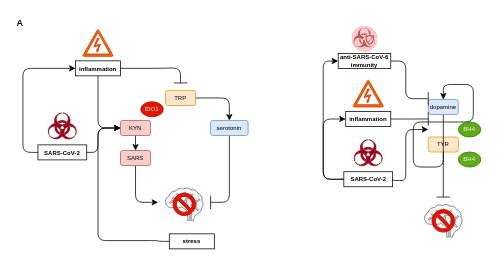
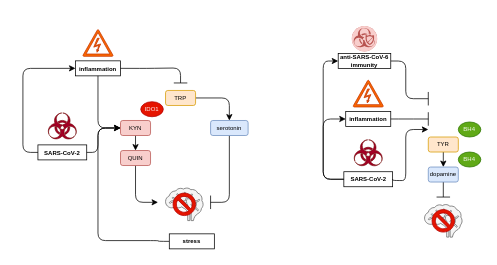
  <mxCell id="0" />
  <mxCell id="1" parent="0" />
  <mxCell id="2" style="edgeStyle=orthogonalEdgeStyle;rounded=1;orthogonalLoop=1;jettySize=auto;html=1;exitX=1;exitY=0.5;exitDx=0;exitDy=0;entryX=0.5;entryY=0;entryDx=0;entryDy=0;fontSize=8;" parent="1" source="3" target="5" edge="1"><mxGeometry relative="1" as="geometry" /></mxCell>
  <mxCell id="3" value="TRP" style="rounded=1;whiteSpace=wrap;html=1;fontSize=8;fillColor=#ffe6cc;strokeColor=#d79b00;" parent="1" vertex="1"><mxGeometry x="220" y="120" width="40" height="20" as="geometry" /></mxCell>
  <mxCell id="4" style="edgeStyle=orthogonalEdgeStyle;orthogonalLoop=1;jettySize=auto;html=1;fontSize=8;strokeWidth=1;comic=0;jumpStyle=none;sketch=0;shadow=0;rounded=1;startArrow=none;startFill=0;endArrow=baseDash;endFill=0;endSize=16;" parent="1" source="5" edge="1"><mxGeometry relative="1" as="geometry"><mxPoint x="280" y="269" as="targetPoint" /><Array as="points"><mxPoint x="305" y="269" /></Array></mxGeometry></mxCell>
  <mxCell id="5" value="serotonin" style="rounded=1;whiteSpace=wrap;html=1;fontSize=8;fillColor=#dae8fc;strokeColor=#6c8ebf;" parent="1" vertex="1"><mxGeometry x="280" y="160" width="50" height="20" as="geometry" /></mxCell>
  <mxCell id="6" style="edgeStyle=orthogonalEdgeStyle;rounded=0;orthogonalLoop=1;jettySize=auto;html=1;exitX=0.5;exitY=1;exitDx=0;exitDy=0;entryX=0.5;entryY=0;entryDx=0;entryDy=0;fontSize=8;" parent="1" source="7" target="9" edge="1"><mxGeometry relative="1" as="geometry" /></mxCell>
  <mxCell id="7" value="KYN" style="rounded=1;whiteSpace=wrap;html=1;fontSize=8;fillColor=#f8cecc;strokeColor=#b85450;" parent="1" vertex="1"><mxGeometry x="160" y="160" width="40" height="20" as="geometry" /></mxCell>
  <mxCell id="8" style="edgeStyle=orthogonalEdgeStyle;rounded=1;orthogonalLoop=1;jettySize=auto;html=1;exitX=0.5;exitY=1;exitDx=0;exitDy=0;fontSize=8;endArrow=classic;endFill=1;endSize=6;" parent="1" source="9" edge="1"><mxGeometry relative="1" as="geometry"><mxPoint x="210" y="269" as="targetPoint" /><Array as="points"><mxPoint x="180" y="269" /></Array></mxGeometry></mxCell>
- <mxCell id="9" value="SARS" style="rounded=1;whiteSpace=wrap;html=1;fontSize=8;fillColor=#f8cecc;strokeColor=#b85450;" parent="1" vertex="1"><mxGeometry x="160" y="200" width="40" height="20" as="geometry" /></mxCell>
+ <mxCell id="9" value="QUIN" style="rounded=1;whiteSpace=wrap;html=1;fontSize=8;fillColor=#f8cecc;strokeColor=#b85450;" parent="1" vertex="1"><mxGeometry x="160" y="200" width="40" height="20" as="geometry" /></mxCell>
  <mxCell id="10" value="IDO1" style="ellipse;whiteSpace=wrap;html=1;fontSize=8;fillColor=#e51400;fontColor=#ffffff;strokeColor=#B20000;" parent="1" vertex="1"><mxGeometry x="187" y="135" width="30" height="20" as="geometry" /></mxCell>
  <mxCell id="11" value="" style="group" parent="1" vertex="1" connectable="0"><mxGeometry x="220" y="250" width="50" height="43.37" as="geometry" /></mxCell>
  <mxCell id="12" value="" style="shape=mxgraph.signs.healthcare.brain;html=1;pointerEvents=1;fillColor=#f5f5f5;strokeColor=#666666;verticalLabelPosition=bottom;verticalAlign=top;align=center;sketch=0;fontSize=8;aspect=fixed;fontColor=#333333;" parent="11" vertex="1"><mxGeometry width="50" height="43.37" as="geometry" /></mxCell>
  <mxCell id="13" value="" style="verticalLabelPosition=bottom;verticalAlign=top;html=1;shape=mxgraph.basic.no_symbol;fontSize=8;aspect=fixed;fillColor=#e51400;fontColor=#ffffff;strokeColor=#B20000;" parent="11" vertex="1"><mxGeometry x="10" y="6.69" width="30" height="30" as="geometry" /></mxCell>
  <mxCell id="14" value="" style="group" parent="1" vertex="1" connectable="0"><mxGeometry x="50" y="140" width="65" height="72.5" as="geometry" /></mxCell>
  <mxCell id="15" value="" style="fontColor=#ffffff;verticalAlign=top;verticalLabelPosition=bottom;labelPosition=center;align=center;html=1;outlineConnect=0;fillColor=#a20025;strokeColor=#6F0000;gradientDirection=north;strokeWidth=2;shape=mxgraph.networks.virus;fontSize=8;aspect=fixed;" parent="14" vertex="1"><mxGeometry x="12.5" y="10" width="40" height="36" as="geometry" /></mxCell>
  <mxCell id="16" value="SARS-CoV-2" style="rounded=0;whiteSpace=wrap;html=1;fontSize=8;fontStyle=1" parent="14" vertex="1"><mxGeometry y="52.5" width="65" height="20" as="geometry" /></mxCell>
  <mxCell id="17" style="edgeStyle=orthogonalEdgeStyle;rounded=1;comic=0;sketch=0;jumpStyle=none;jumpSize=6;orthogonalLoop=1;jettySize=auto;html=1;entryX=0;entryY=0.5;entryDx=0;entryDy=0;shadow=0;fontSize=8;startArrow=none;startFill=0;endArrow=classic;endFill=1;endSize=6;strokeWidth=1;" parent="1" source="16" target="7" edge="1"><mxGeometry relative="1" as="geometry"><Array as="points"><mxPoint x="130" y="203" /><mxPoint x="130" y="170" /></Array></mxGeometry></mxCell>
  <mxCell id="18" value="" style="group" parent="1" vertex="1" connectable="0"><mxGeometry x="100" y="39" width="60" height="61.55" as="geometry" /></mxCell>
  <mxCell id="19" value="" style="shape=mxgraph.signs.safety.high_voltage_3;html=1;pointerEvents=1;fillColor=#fa6800;strokeColor=#C73500;verticalLabelPosition=bottom;verticalAlign=top;align=center;sketch=0;fontSize=8;aspect=fixed;fontColor=#000000;" parent="18" vertex="1"><mxGeometry x="10" width="40" height="35.55" as="geometry" /></mxCell>
  <mxCell id="20" value="inflammation" style="rounded=0;whiteSpace=wrap;html=1;fontSize=8;fontStyle=1" parent="18" vertex="1"><mxGeometry y="41.55" width="60" height="20" as="geometry" /></mxCell>
  <mxCell id="21" style="edgeStyle=orthogonalEdgeStyle;rounded=1;comic=0;sketch=0;jumpStyle=none;jumpSize=6;orthogonalLoop=1;jettySize=auto;html=1;exitX=1;exitY=0.5;exitDx=0;exitDy=0;shadow=0;fontSize=8;startArrow=none;startFill=0;endArrow=baseDash;endFill=0;endSize=16;strokeWidth=1;" parent="1" source="20" edge="1"><mxGeometry relative="1" as="geometry"><mxPoint x="240" y="110" as="targetPoint" /><Array as="points"><mxPoint x="195" y="91" /><mxPoint x="240" y="90" /></Array></mxGeometry></mxCell>
  <mxCell id="22" style="edgeStyle=orthogonalEdgeStyle;rounded=1;comic=0;sketch=0;jumpStyle=none;jumpSize=6;orthogonalLoop=1;jettySize=auto;html=1;entryX=0;entryY=0.5;entryDx=0;entryDy=0;shadow=0;fontSize=8;startArrow=none;startFill=0;endArrow=classic;endFill=1;endSize=6;strokeWidth=1;" parent="1" source="16" target="20" edge="1"><mxGeometry relative="1" as="geometry"><Array as="points"><mxPoint x="30" y="203" /><mxPoint x="30" y="91" /></Array></mxGeometry></mxCell>
  <mxCell id="23" style="edgeStyle=orthogonalEdgeStyle;rounded=1;comic=0;sketch=0;jumpStyle=none;jumpSize=6;orthogonalLoop=1;jettySize=auto;html=1;exitX=0.5;exitY=1;exitDx=0;exitDy=0;entryX=0;entryY=0.5;entryDx=0;entryDy=0;shadow=0;fontSize=8;startArrow=none;startFill=0;endArrow=classic;endFill=1;endSize=6;strokeWidth=1;" parent="1" source="20" target="7" edge="1"><mxGeometry relative="1" as="geometry" /></mxCell>
  <mxCell id="24" style="edgeStyle=orthogonalEdgeStyle;rounded=1;comic=0;sketch=0;jumpStyle=none;jumpSize=6;orthogonalLoop=1;jettySize=auto;html=1;exitX=0.5;exitY=1;exitDx=0;exitDy=0;entryX=0.5;entryY=0;entryDx=0;entryDy=0;shadow=0;fontSize=8;startArrow=none;startFill=0;endArrow=classic;endFill=1;endSize=6;strokeWidth=1;" parent="1" source="25" target="27" edge="1"><mxGeometry relative="1" as="geometry" /></mxCell>
  <mxCell id="25" value="TYR" style="rounded=1;whiteSpace=wrap;html=1;fontSize=8;fillColor=#ffe6cc;strokeColor=#d79b00;" parent="1" vertex="1"><mxGeometry x="570" y="182" width="40" height="20" as="geometry" /></mxCell>
  <mxCell id="26" style="edgeStyle=orthogonalEdgeStyle;rounded=1;comic=0;sketch=0;jumpStyle=none;jumpSize=6;orthogonalLoop=1;jettySize=auto;html=1;shadow=0;fontSize=8;startArrow=none;startFill=0;endArrow=baseDash;endFill=0;endSize=16;strokeWidth=1;" parent="1" source="27" edge="1"><mxGeometry relative="1" as="geometry"><mxPoint x="590" y="262" as="targetPoint" /></mxGeometry></mxCell>
- <mxCell id="27" value="dopamine" style="rounded=1;whiteSpace=wrap;html=1;fontSize=8;fillColor=#dae8fc;strokeColor=#6c8ebf;" parent="1" vertex="1"><mxGeometry x="570" y="132" width="40" height="20" as="geometry" /></mxCell>
+ <mxCell id="27" value="dopamine" style="rounded=1;whiteSpace=wrap;html=1;fontSize=8;fillColor=#dae8fc;strokeColor=#6c8ebf;" parent="1" vertex="1"><mxGeometry x="570" y="222" width="40" height="20" as="geometry" /></mxCell>
  <mxCell id="28" value="" style="group" parent="1" vertex="1" connectable="0"><mxGeometry x="565" y="272" width="50" height="43.37" as="geometry" /></mxCell>
  <mxCell id="29" value="" style="shape=mxgraph.signs.healthcare.brain;html=1;pointerEvents=1;fillColor=#f5f5f5;strokeColor=#666666;verticalLabelPosition=bottom;verticalAlign=top;align=center;sketch=0;fontSize=8;aspect=fixed;fontColor=#333333;" parent="28" vertex="1"><mxGeometry width="50" height="43.37" as="geometry" /></mxCell>
  <mxCell id="30" value="" style="verticalLabelPosition=bottom;verticalAlign=top;html=1;shape=mxgraph.basic.no_symbol;fontSize=8;aspect=fixed;fillColor=#e51400;fontColor=#ffffff;strokeColor=#B20000;" parent="28" vertex="1"><mxGeometry x="10" y="6.69" width="30" height="30" as="geometry" /></mxCell>
- <mxCell id="31" value="A" style="text;html=1;strokeColor=none;fillColor=none;align=left;verticalAlign=middle;whiteSpace=wrap;rounded=0;fontSize=12;fontStyle=1" parent="1" vertex="1"><mxGeometry width="20" height="20" as="geometry" x="20" y="20" /></mxCell>
  <mxCell id="32" value="" style="group" parent="1" vertex="1" connectable="0"><mxGeometry x="460" y="106.45" width="60" height="61.55" as="geometry" /></mxCell>
  <mxCell id="33" value="" style="shape=mxgraph.signs.safety.high_voltage_3;html=1;pointerEvents=1;fillColor=#fa6800;strokeColor=#C73500;verticalLabelPosition=bottom;verticalAlign=top;align=center;sketch=0;fontSize=8;aspect=fixed;fontColor=#000000;" parent="32" vertex="1"><mxGeometry x="10" width="40" height="35.55" as="geometry" /></mxCell>
  <mxCell id="34" value="inflammation" style="rounded=0;whiteSpace=wrap;html=1;fontSize=8;fontStyle=1" parent="32" vertex="1"><mxGeometry y="41.55" width="60" height="20" as="geometry" /></mxCell>
  <mxCell id="35" value="" style="group" parent="1" vertex="1" connectable="0"><mxGeometry x="457.5" y="175.75" width="65" height="72.5" as="geometry" /></mxCell>
  <mxCell id="36" value="" style="fontColor=#ffffff;verticalAlign=top;verticalLabelPosition=bottom;labelPosition=center;align=center;html=1;outlineConnect=0;fillColor=#a20025;strokeColor=#6F0000;gradientDirection=north;strokeWidth=2;shape=mxgraph.networks.virus;fontSize=8;aspect=fixed;" parent="35" vertex="1"><mxGeometry x="12.5" y="10" width="40" height="36" as="geometry" /></mxCell>
  <mxCell id="37" value="SARS-CoV-2" style="rounded=0;whiteSpace=wrap;html=1;fontSize=8;fontStyle=1" parent="35" vertex="1"><mxGeometry y="52.5" width="65" height="20" as="geometry" /></mxCell>
  <mxCell id="38" style="edgeStyle=orthogonalEdgeStyle;rounded=1;comic=0;sketch=0;jumpStyle=none;jumpSize=6;orthogonalLoop=1;jettySize=auto;html=1;exitX=1;exitY=0.5;exitDx=0;exitDy=0;shadow=0;fontSize=12;startArrow=none;startFill=0;endArrow=classic;endFill=1;endSize=6;strokeWidth=1;" parent="1" source="37" edge="1"><mxGeometry relative="1" as="geometry"><mxPoint x="570" y="172" as="targetPoint" /><Array as="points"><mxPoint x="540" y="240" /><mxPoint x="540" y="172" /></Array></mxGeometry></mxCell>
  <mxCell id="39" style="edgeStyle=orthogonalEdgeStyle;rounded=1;comic=0;sketch=0;jumpStyle=none;jumpSize=6;orthogonalLoop=1;jettySize=auto;html=1;exitX=1;exitY=0.5;exitDx=0;exitDy=0;shadow=0;fontSize=12;startArrow=none;startFill=0;endArrow=baseDash;endFill=0;endSize=16;strokeWidth=1;" parent="1" source="34" edge="1"><mxGeometry relative="1" as="geometry"><mxPoint x="570" y="158" as="targetPoint" /><Array as="points" /></mxGeometry></mxCell>
  <mxCell id="40" value="BH4" style="ellipse;whiteSpace=wrap;html=1;fontSize=8;fillColor=#60a917;fontColor=#ffffff;strokeColor=#2D7600;" parent="1" vertex="1"><mxGeometry x="610" y="202" width="30" height="20" as="geometry" /></mxCell>
  <mxCell id="41" value="BH4" style="ellipse;whiteSpace=wrap;html=1;fontSize=8;fillColor=#60a917;fontColor=#ffffff;strokeColor=#2D7600;" parent="1" vertex="1"><mxGeometry x="610" y="162" width="30" height="20" as="geometry" /></mxCell>
  <mxCell id="42" style="edgeStyle=orthogonalEdgeStyle;rounded=1;orthogonalLoop=1;jettySize=auto;html=1;exitX=0;exitY=0.5;exitDx=0;exitDy=0;" parent="1" source="43" edge="1"><mxGeometry relative="1" as="geometry"><mxPoint x="160" y="170" as="targetPoint" /><Array as="points"><mxPoint x="210" y="320" /><mxPoint x="130" y="320" /><mxPoint x="130" y="170" /></Array></mxGeometry></mxCell>
  <mxCell id="43" value="stress" style="rounded=0;whiteSpace=wrap;html=1;fontSize=8;fontStyle=1" parent="1" vertex="1"><mxGeometry x="225" y="311" width="60" height="20" as="geometry" /></mxCell>
  <mxCell id="44" value="" style="fillColor=#f8cecc;verticalLabelPosition=bottom;sketch=0;html=1;strokeColor=#b85450;verticalAlign=top;align=center;points=[[0.145,0.145,0],[0.5,0,0],[0.855,0.145,0],[1,0.5,0],[0.855,0.855,0],[0.5,1,0],[0.145,0.855,0],[0,0.5,0]];pointerEvents=1;shape=mxgraph.cisco_safe.compositeIcon;bgIcon=ellipse;resIcon=mxgraph.cisco_safe.capability.anti_virus;aspect=fixed;" parent="1" vertex="1"><mxGeometry x="468" y="34" width="34" height="34" as="geometry" /></mxCell>
  <mxCell id="45" style="edgeStyle=orthogonalEdgeStyle;rounded=1;orthogonalLoop=1;jettySize=auto;html=1;exitX=1;exitY=0.5;exitDx=0;exitDy=0;endArrow=baseDash;endFill=0;endSize=16;" parent="1" source="46" edge="1"><mxGeometry relative="1" as="geometry"><mxPoint x="570" y="131" as="targetPoint" /><Array as="points"><mxPoint x="540" y="81" /><mxPoint x="540" y="131" /></Array></mxGeometry></mxCell>
  <mxCell id="46" value="anti-SARS-CoV-6 immunity" style="rounded=0;whiteSpace=wrap;html=1;fontSize=8;fontStyle=1" parent="1" vertex="1"><mxGeometry x="450" y="70.77" width="70" height="20" as="geometry" /></mxCell>
  <mxCell id="47" style="edgeStyle=orthogonalEdgeStyle;rounded=1;orthogonalLoop=1;jettySize=auto;html=1;entryX=0;entryY=0.5;entryDx=0;entryDy=0;endArrow=classic;endFill=1;endSize=6;" parent="1" source="37" target="34" edge="1"><mxGeometry relative="1" as="geometry"><Array as="points"><mxPoint x="430" y="238" /><mxPoint x="430" y="158" /></Array></mxGeometry></mxCell>
  <mxCell id="48" style="edgeStyle=orthogonalEdgeStyle;rounded=1;orthogonalLoop=1;jettySize=auto;html=1;exitX=0;exitY=0.5;exitDx=0;exitDy=0;entryX=0;entryY=0.5;entryDx=0;entryDy=0;endArrow=classic;endFill=1;endSize=6;" parent="1" source="37" target="46" edge="1"><mxGeometry relative="1" as="geometry" /></mxCell>
